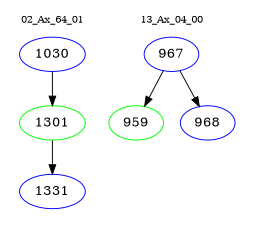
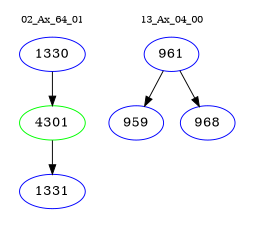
  digraph {
    node [color=blue]
    edge [color=black]
-   n1 [label=1030]
-   n2 [color=green label=1301]
+   n1 [label=1330]
+   n2 [color=green label=4301]
    n3 [label=1331]
-   n4 [label=967]
-   n5 [color=green label=959]
+   n4 [label=961]
+   n5 [label=959]
    n6 [label=968]
    subgraph cluster_1 {
      color=white
      fontsize=10
      label="02_Ax_64_01"
      n1
      n2
      n3
    }
    subgraph cluster_2 {
      color=white
      fontsize=10
      label="13_Ax_04_00"
      n4
      n5
      n6
    }
    n1 -> n2
    n2 -> n3
    n4 -> n5
    n4 -> n6
  }
